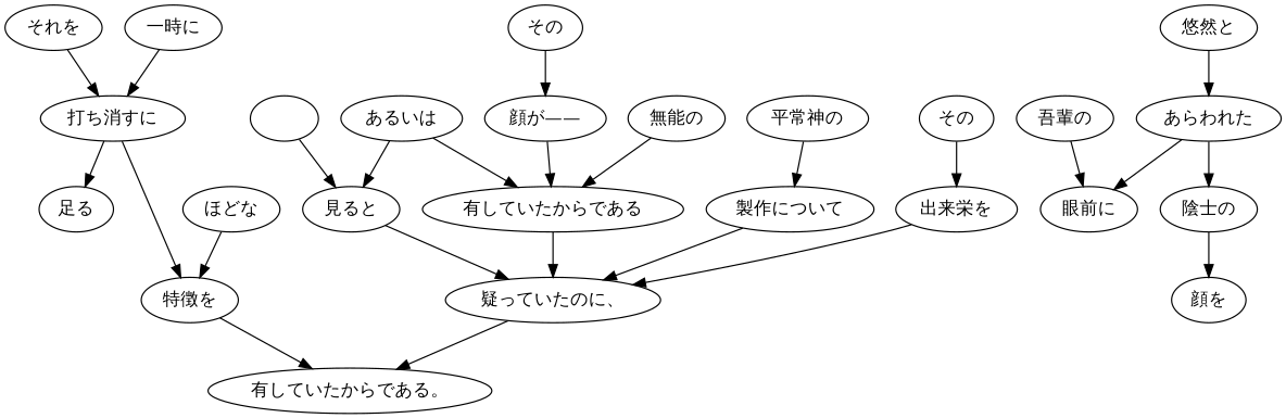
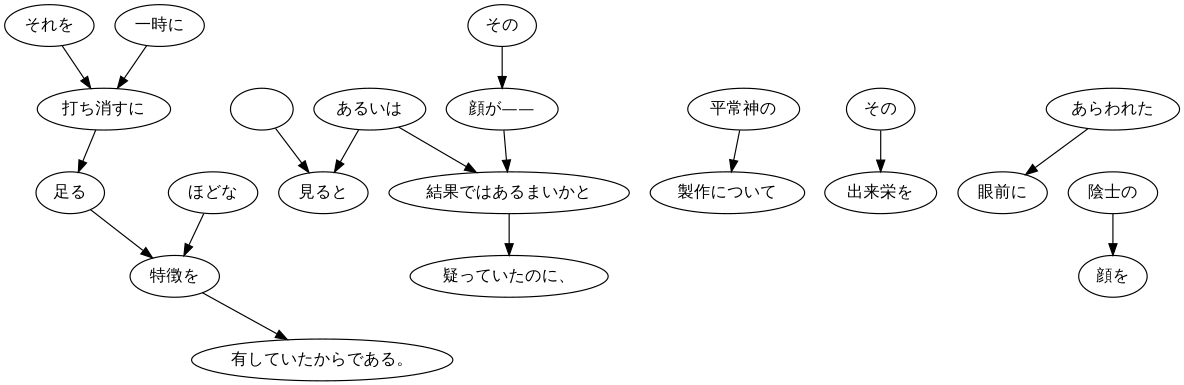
  digraph {
    n1 [label="　"]
    n2 [label="見ると"]
    n3 [label="疑っていたのに、"]
-   n4 [label="吾輩の"]
    n5 [label="眼前に"]
    n6 [label="あらわれた"]
    n7 [label="陰士の"]
-   n8 [label="悠然と"]
    n9 [label="顔を"]
    n10 [label="有していたからである。"]
    n11 [label="その"]
    n12 [label="顔が——"]
-   n13 [label="有していたからである"]
+   n13 [label="結果ではあるまいかと"]
    n14 [label="平常神の"]
    n15 [label="製作について"]
    n16 [label="その"]
    n17 [label="出来栄を"]
    n18 [label="あるいは"]
-   n19 [label="無能の"]
    n20 [label="それを"]
    n21 [label="打ち消すに"]
    n22 [label="足る"]
    n23 [label="一時に"]
    n24 [label="特徴を"]
    n25 [label="ほどな"]
    n1 -> n2
-   n2 -> n3
-   n3 -> n10
-   n4 -> n5
    n6 -> n5
-   n6 -> n7
    n7 -> n9
-   n8 -> n6
    n11 -> n12
    n12 -> n13
    n13 -> n3
    n14 -> n15
-   n15 -> n3
    n16 -> n17
-   n17 -> n3
    n18 -> n2
    n18 -> n13
-   n19 -> n13
    n20 -> n21
    n21 -> n22
-   n21 -> n24
+   n22 -> n24
    n23 -> n21
    n24 -> n10
    n25 -> n24
  }
